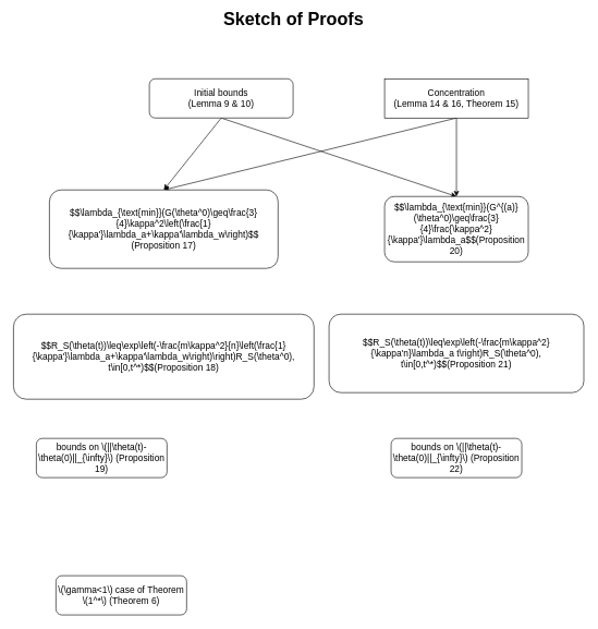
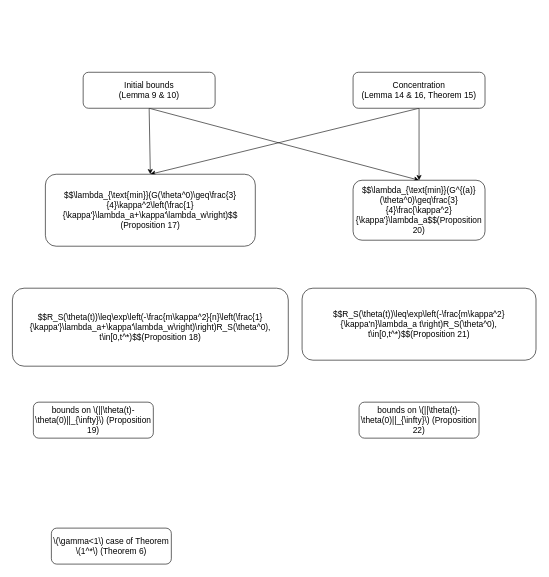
  <mxCell id="0" />
  <mxCell id="1" parent="0" />
- <mxCell id="2" value="&lt;b&gt;&lt;font style=&quot;font-size: 27px&quot;&gt;Sketch of Proofs&lt;/font&gt;&lt;/b&gt;" style="text;html=1;strokeColor=none;fillColor=none;align=center;verticalAlign=middle;whiteSpace=wrap;rounded=0;" vertex="1" parent="1"><mxGeometry x="336" y="20" width="226" height="20" as="geometry" /></mxCell>
  <mxCell id="3" style="rounded=0;orthogonalLoop=1;jettySize=auto;html=1;exitX=0.5;exitY=1;exitDx=0;exitDy=0;entryX=0.5;entryY=0;entryDx=0;entryDy=0;" edge="1" parent="1" source="5" target="9"><mxGeometry relative="1" as="geometry" /></mxCell>
  <mxCell id="4" style="rounded=0;orthogonalLoop=1;jettySize=auto;html=1;exitX=0.5;exitY=1;exitDx=0;exitDy=0;entryX=0.5;entryY=0;entryDx=0;entryDy=0;" edge="1" parent="1" source="5" target="10"><mxGeometry relative="1" as="geometry" /></mxCell>
- <mxCell id="5" value="&lt;font style=&quot;font-size: 14px&quot;&gt;Initial bounds&lt;br&gt;(Lemma 9 &amp;amp; 10)&lt;br&gt;&lt;/font&gt;" style="rounded=1;whiteSpace=wrap;html=1;" vertex="1" parent="1"><mxGeometry x="228" y="120" width="220" height="60" as="geometry" /></mxCell>
+ <mxCell id="5" value="&lt;font style=&quot;font-size: 14px&quot;&gt;Initial bounds&lt;br&gt;(Lemma 9 &amp;amp; 10)&lt;br&gt;&lt;/font&gt;" style="rounded=1;whiteSpace=wrap;html=1;" vertex="1" parent="1"><mxGeometry x="138" y="120" width="220" height="60" as="geometry" /></mxCell>
  <mxCell id="6" style="edgeStyle=none;rounded=0;orthogonalLoop=1;jettySize=auto;html=1;exitX=0.5;exitY=1;exitDx=0;exitDy=0;entryX=0.5;entryY=0;entryDx=0;entryDy=0;" edge="1" parent="1" source="8" target="9"><mxGeometry relative="1" as="geometry" /></mxCell>
  <mxCell id="7" style="edgeStyle=none;rounded=0;orthogonalLoop=1;jettySize=auto;html=1;exitX=0.5;exitY=1;exitDx=0;exitDy=0;entryX=0.5;entryY=0;entryDx=0;entryDy=0;" edge="1" parent="1" source="8" target="10"><mxGeometry relative="1" as="geometry" /></mxCell>
- <mxCell id="8" value="&lt;span style=&quot;font-size: 14px&quot;&gt;Concentration&lt;br&gt;(Lemma 14 &amp;amp; 16, Theorem 15)&lt;br&gt;&lt;/span&gt;" style="whiteSpace=wrap;html=1;rounded=0;" vertex="1" parent="1"><mxGeometry x="588" y="120" width="220" height="60" as="geometry" /></mxCell>
+ <mxCell id="8" value="&lt;span style=&quot;font-size: 14px&quot;&gt;Concentration&lt;br&gt;(Lemma 14 &amp;amp; 16, Theorem 15)&lt;br&gt;&lt;/span&gt;" style="rounded=1;whiteSpace=wrap;html=1;" vertex="1" parent="1"><mxGeometry x="588" y="120" width="220" height="60" as="geometry" /></mxCell>
  <mxCell id="9" value="&lt;font style=&quot;font-size: 14px&quot;&gt;$$\lambda_{\text{min}}(G(\theta^0)\geq\frac{3}{4}\kappa^2\left(\frac{1}{\kappa'}\lambda_a+\kappa'\lambda_w\right)$$&lt;br&gt;(Proposition 17)&lt;br&gt;&lt;/font&gt;" style="rounded=1;whiteSpace=wrap;html=1;" vertex="1" parent="1"><mxGeometry x="75" y="290" width="350" height="120" as="geometry" /></mxCell>
  <mxCell id="10" value="&lt;font style=&quot;font-size: 14px&quot;&gt;$$\lambda_{\text{min}}(G^{(a)}(\theta^0)\geq\frac{3}{4}\frac{\kappa^2}{\kappa'}\lambda_a$$(Proposition 20)&lt;br&gt;&lt;/font&gt;" style="rounded=1;whiteSpace=wrap;html=1;" vertex="1" parent="1"><mxGeometry x="588" y="300" width="220" height="100" as="geometry" /></mxCell>
  <mxCell id="11" value="&lt;font style=&quot;font-size: 14px&quot;&gt;$$R_S(\theta(t))\leq\exp\left(-\frac{m\kappa^2}{n}\left(\frac{1}{\kappa'}\lambda_a+\kappa'\lambda_w\right)\right)R_S(\theta^0), t\in[0,t^*)$$(Proposition 18)&lt;br&gt;&lt;/font&gt;" style="rounded=1;whiteSpace=wrap;html=1;" vertex="1" parent="1"><mxGeometry x="20" y="480" width="460" height="130" as="geometry" /></mxCell>
  <mxCell id="12" value="&lt;font style=&quot;font-size: 14px&quot;&gt;$$R_S(\theta(t))\leq\exp\left(-\frac{m\kappa^2}{\kappa'n}\lambda_a t\right)R_S(\theta^0), t\in[0,t^*)$$(Proposition 21)&lt;br&gt;&lt;/font&gt;" style="rounded=1;whiteSpace=wrap;html=1;" vertex="1" parent="1"><mxGeometry x="503" y="480" width="390" height="120" as="geometry" /></mxCell>
  <mxCell id="13" value="&lt;font style=&quot;font-size: 14px&quot;&gt;bounds on \(||\theta(t)-\theta(0)||_{\infty}\) (Proposition 19)&lt;br&gt;&lt;/font&gt;" style="rounded=1;whiteSpace=wrap;html=1;" vertex="1" parent="1"><mxGeometry x="55" y="670" width="200" height="60" as="geometry" /></mxCell>
  <mxCell id="14" value="&lt;font style=&quot;font-size: 14px&quot;&gt;bounds on \(||\theta(t)-\theta(0)||_{\infty}\) (Proposition 22)&lt;br&gt;&lt;/font&gt;" style="rounded=1;whiteSpace=wrap;html=1;" vertex="1" parent="1"><mxGeometry x="598" y="670" width="200" height="60" as="geometry" /></mxCell>
  <mxCell id="15" value="&lt;font style=&quot;font-size: 14px&quot;&gt;\(\gamma&amp;lt;1\) case of Theorem \(1^*\) (Theorem 6)&lt;br&gt;&lt;/font&gt;" style="rounded=1;whiteSpace=wrap;html=1;" vertex="1" parent="1"><mxGeometry x="85" y="880" width="200" height="60" as="geometry" /></mxCell>
